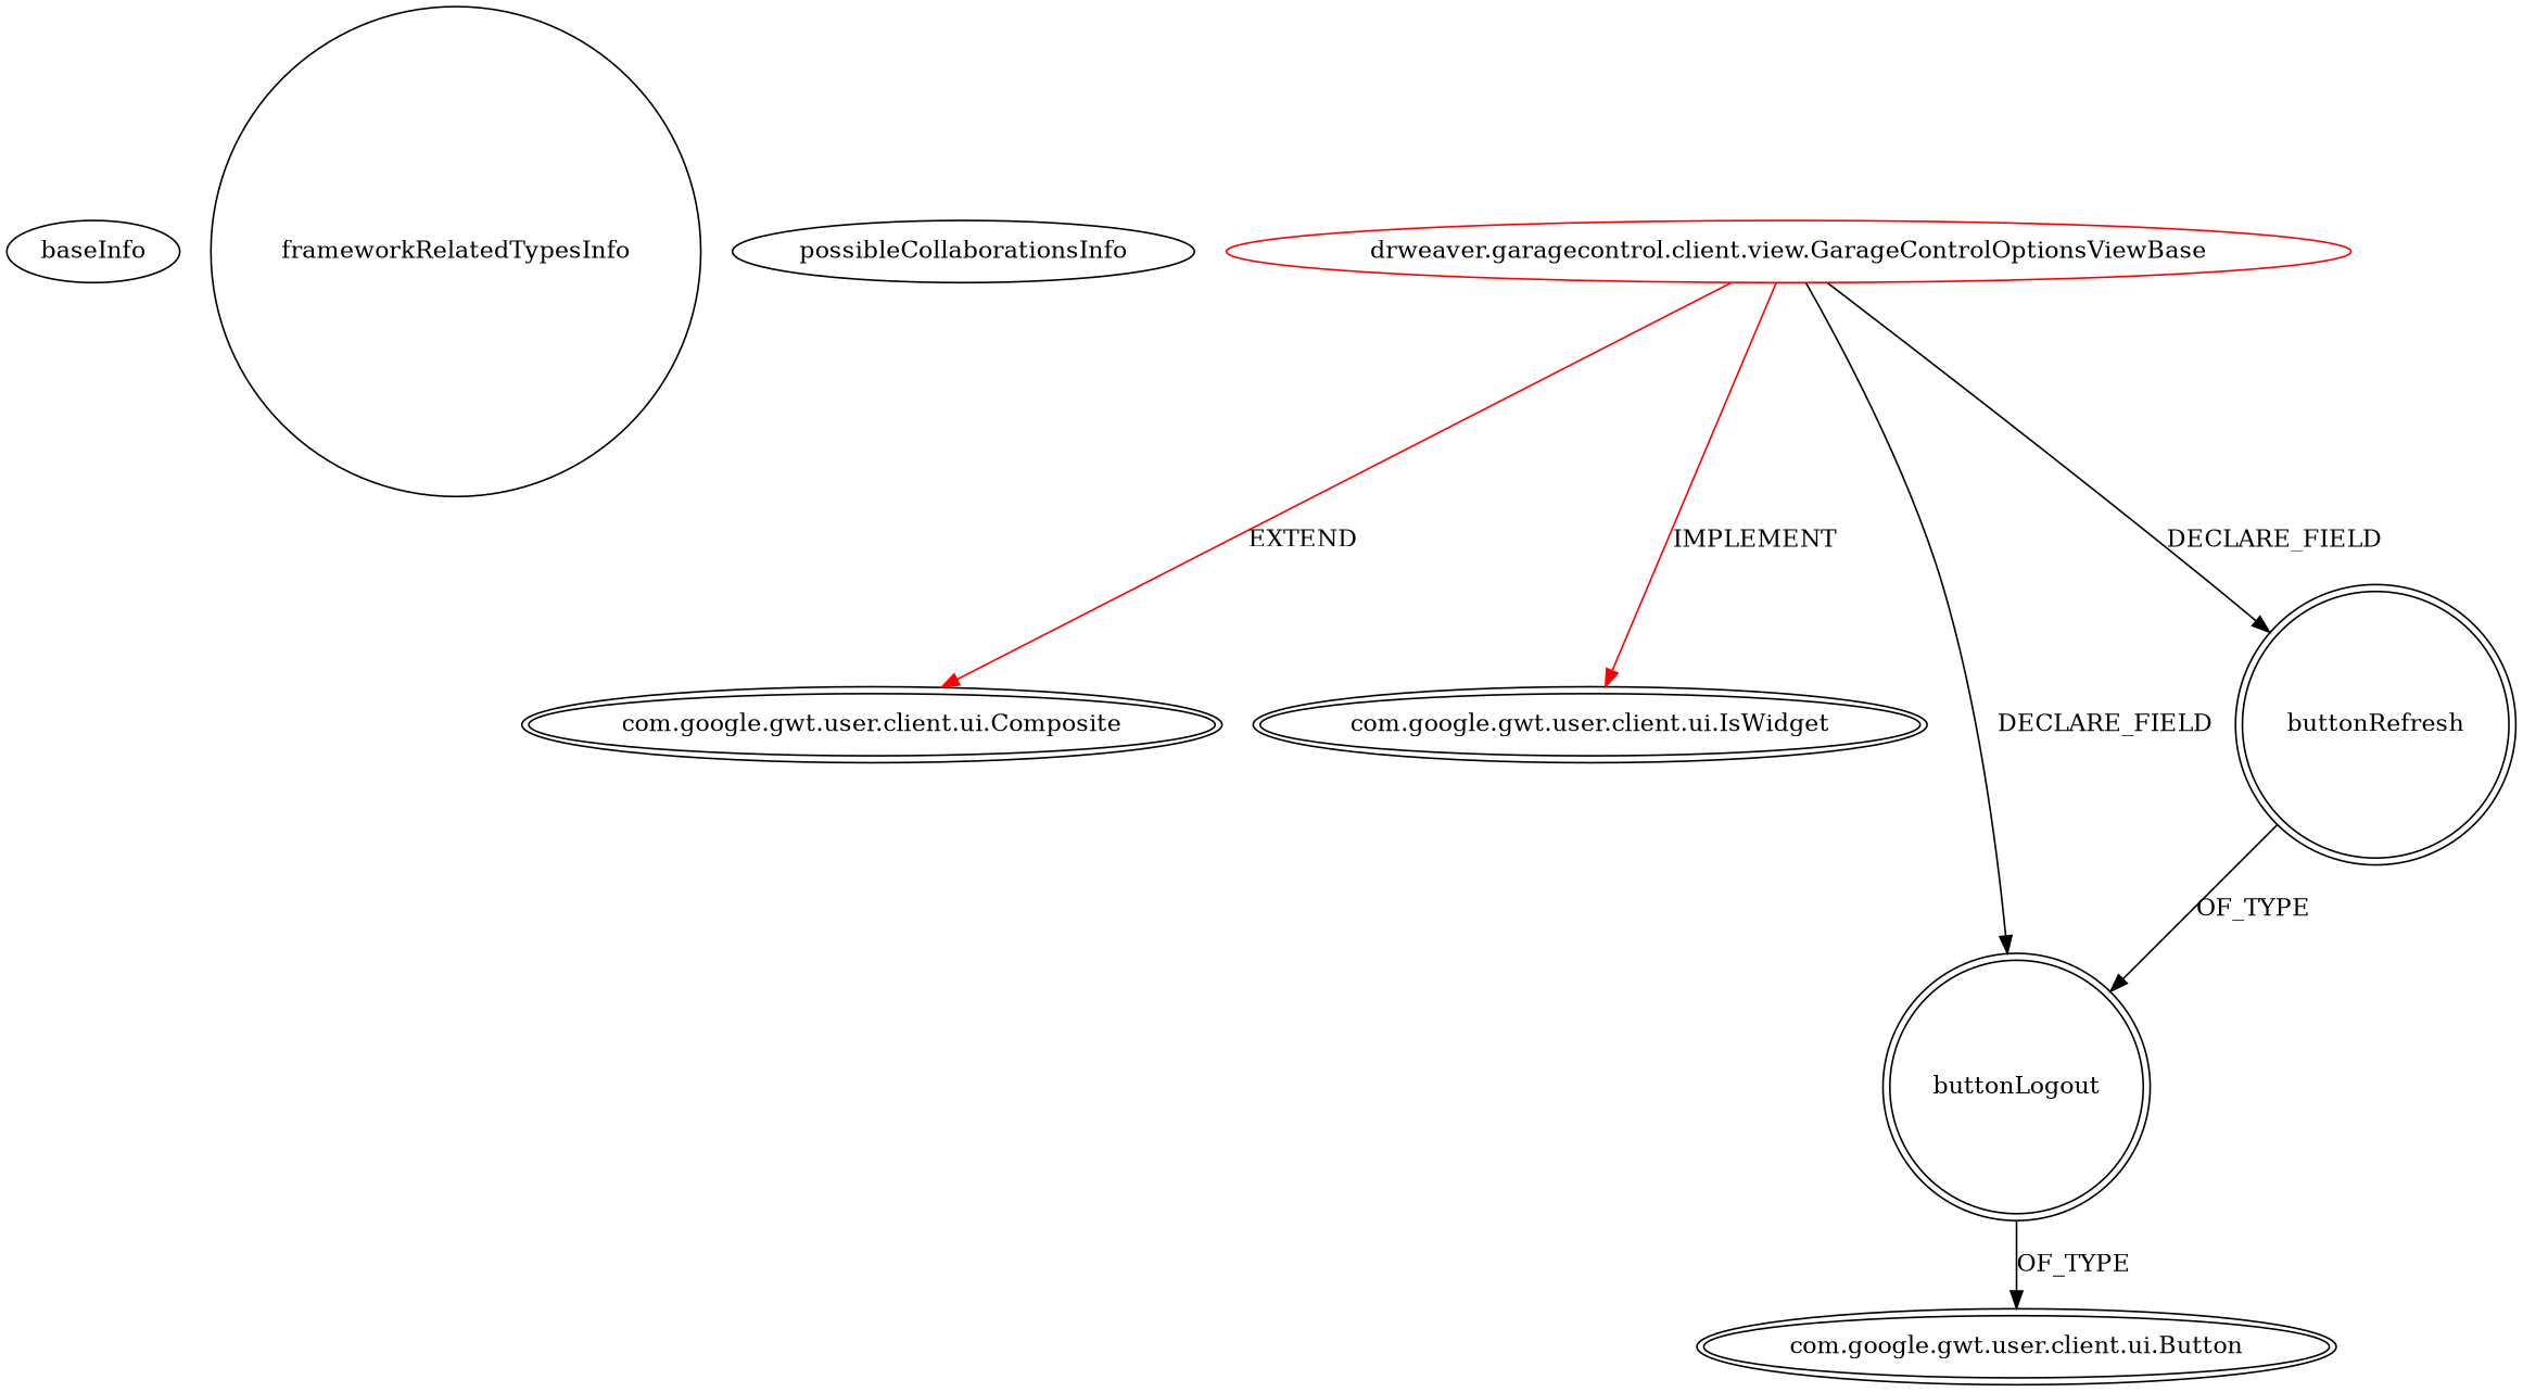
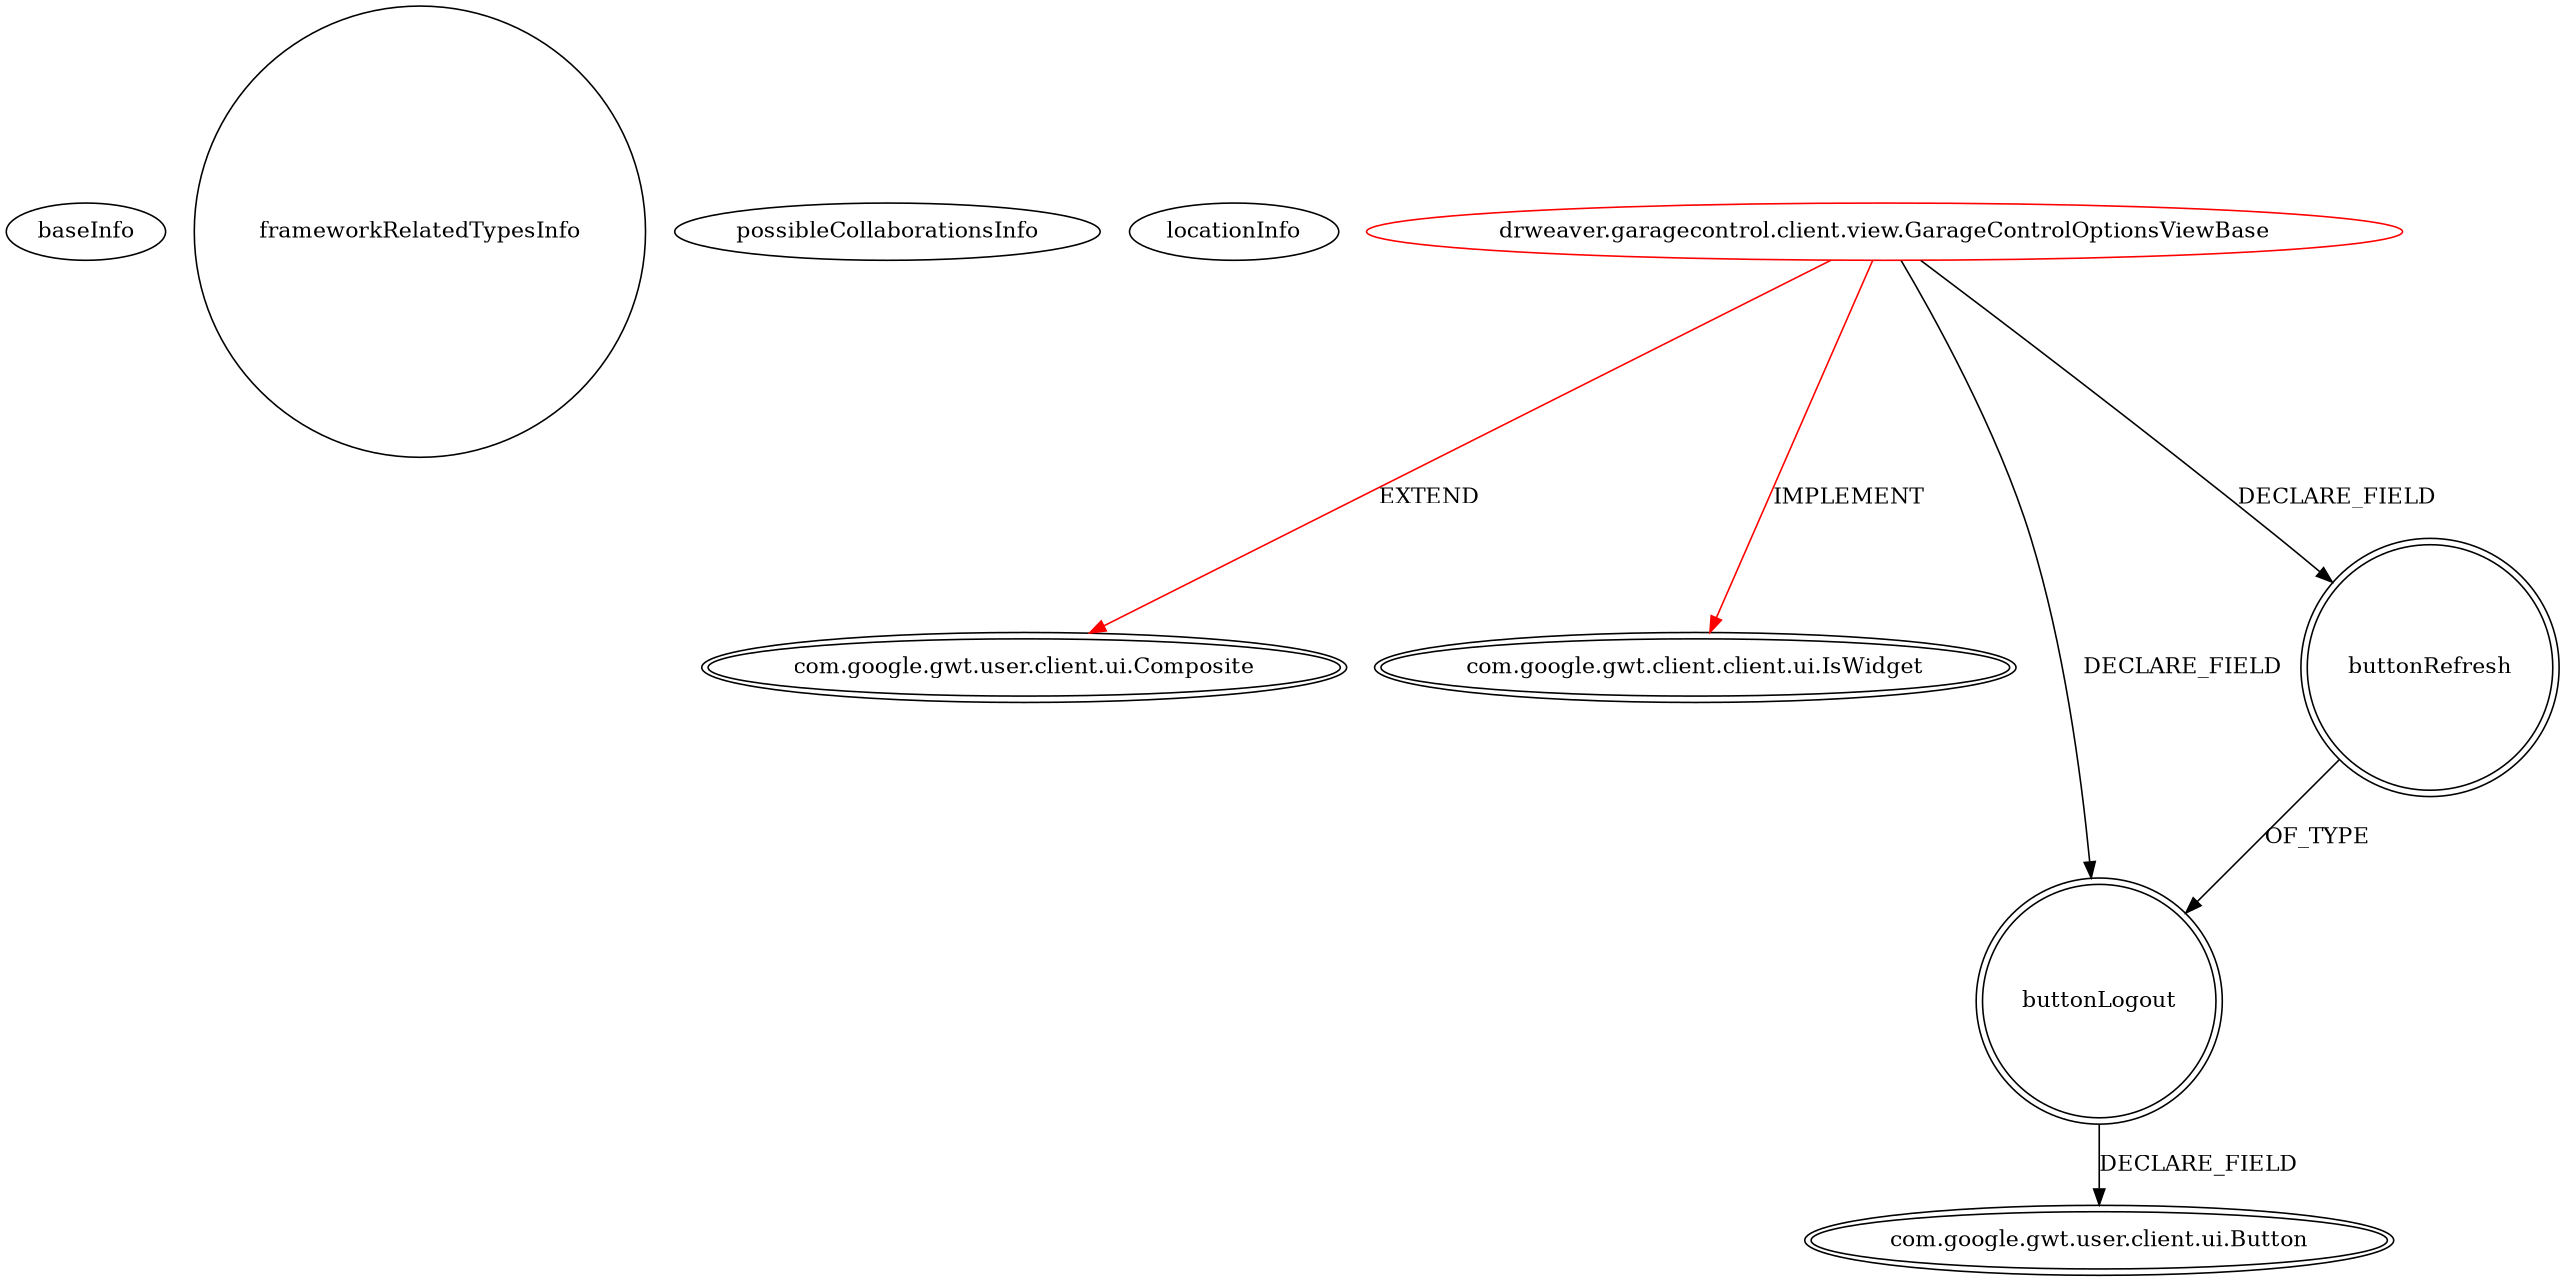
  digraph {
    node [isFrameworkType=true]
    baseInfo [category=extension_graph graphId=1301 isAnonymous=false possibleRelation=false isFrameworkType=""]
    frameworkRelatedTypesInfo [0="com.google.gwt.user.client.ui.Composite" 1="com.google.gwt.user.client.ui.IsWidget" shape=circle isFrameworkType=""]
    possibleCollaborationsInfo [isFrameworkType=""]
+   locationInfo [contextSignature=GarageControlOptionsViewBase filePath="/drweaver-gwt_garage_control/gwt_garage_control-master/src/drweaver/garagecontrol/client/view/GarageControlOptionsViewBase.java" graphId=1301 projectName="drweaver-gwt_garage_control" isFrameworkType=""]
    n5 [color=red isFrameworkType=false label="drweaver.garagecontrol.client.view.GarageControlOptionsViewBase" vertexType=ROOT_CLIENT_CLASS_DECLARATION]
    n6 [label="com.google.gwt.user.client.ui.Composite" peripheries=2 vertexType=FRAMEWORK_CLASS_TYPE]
-   n7 [label="com.google.gwt.user.client.ui.IsWidget" peripheries=2 vertexType=FRAMEWORK_INTERFACE_TYPE]
+   n7 [label="com.google.gwt.client.client.ui.IsWidget" peripheries=2 vertexType=FRAMEWORK_INTERFACE_TYPE]
    n8 [label=buttonLogout peripheries=2 shape=circle vertexType=FIELD_DECLARATION]
    n9 [label=buttonRefresh peripheries=2 shape=circle vertexType=FIELD_DECLARATION]
    n10 [label="com.google.gwt.user.client.ui.Button" peripheries=2 vertexType=FRAMEWORK_CLASS_TYPE]
    n5 -> n6 [color=red label=EXTEND]
    n5 -> n7 [color=red label=IMPLEMENT]
    n5 -> n8 [label=DECLARE_FIELD]
    n5 -> n9 [label=DECLARE_FIELD]
-   n8 -> n10 [label=OF_TYPE]
+   n8 -> n10 [label=DECLARE_FIELD]
    n9 -> n8 [label=OF_TYPE]
  }
